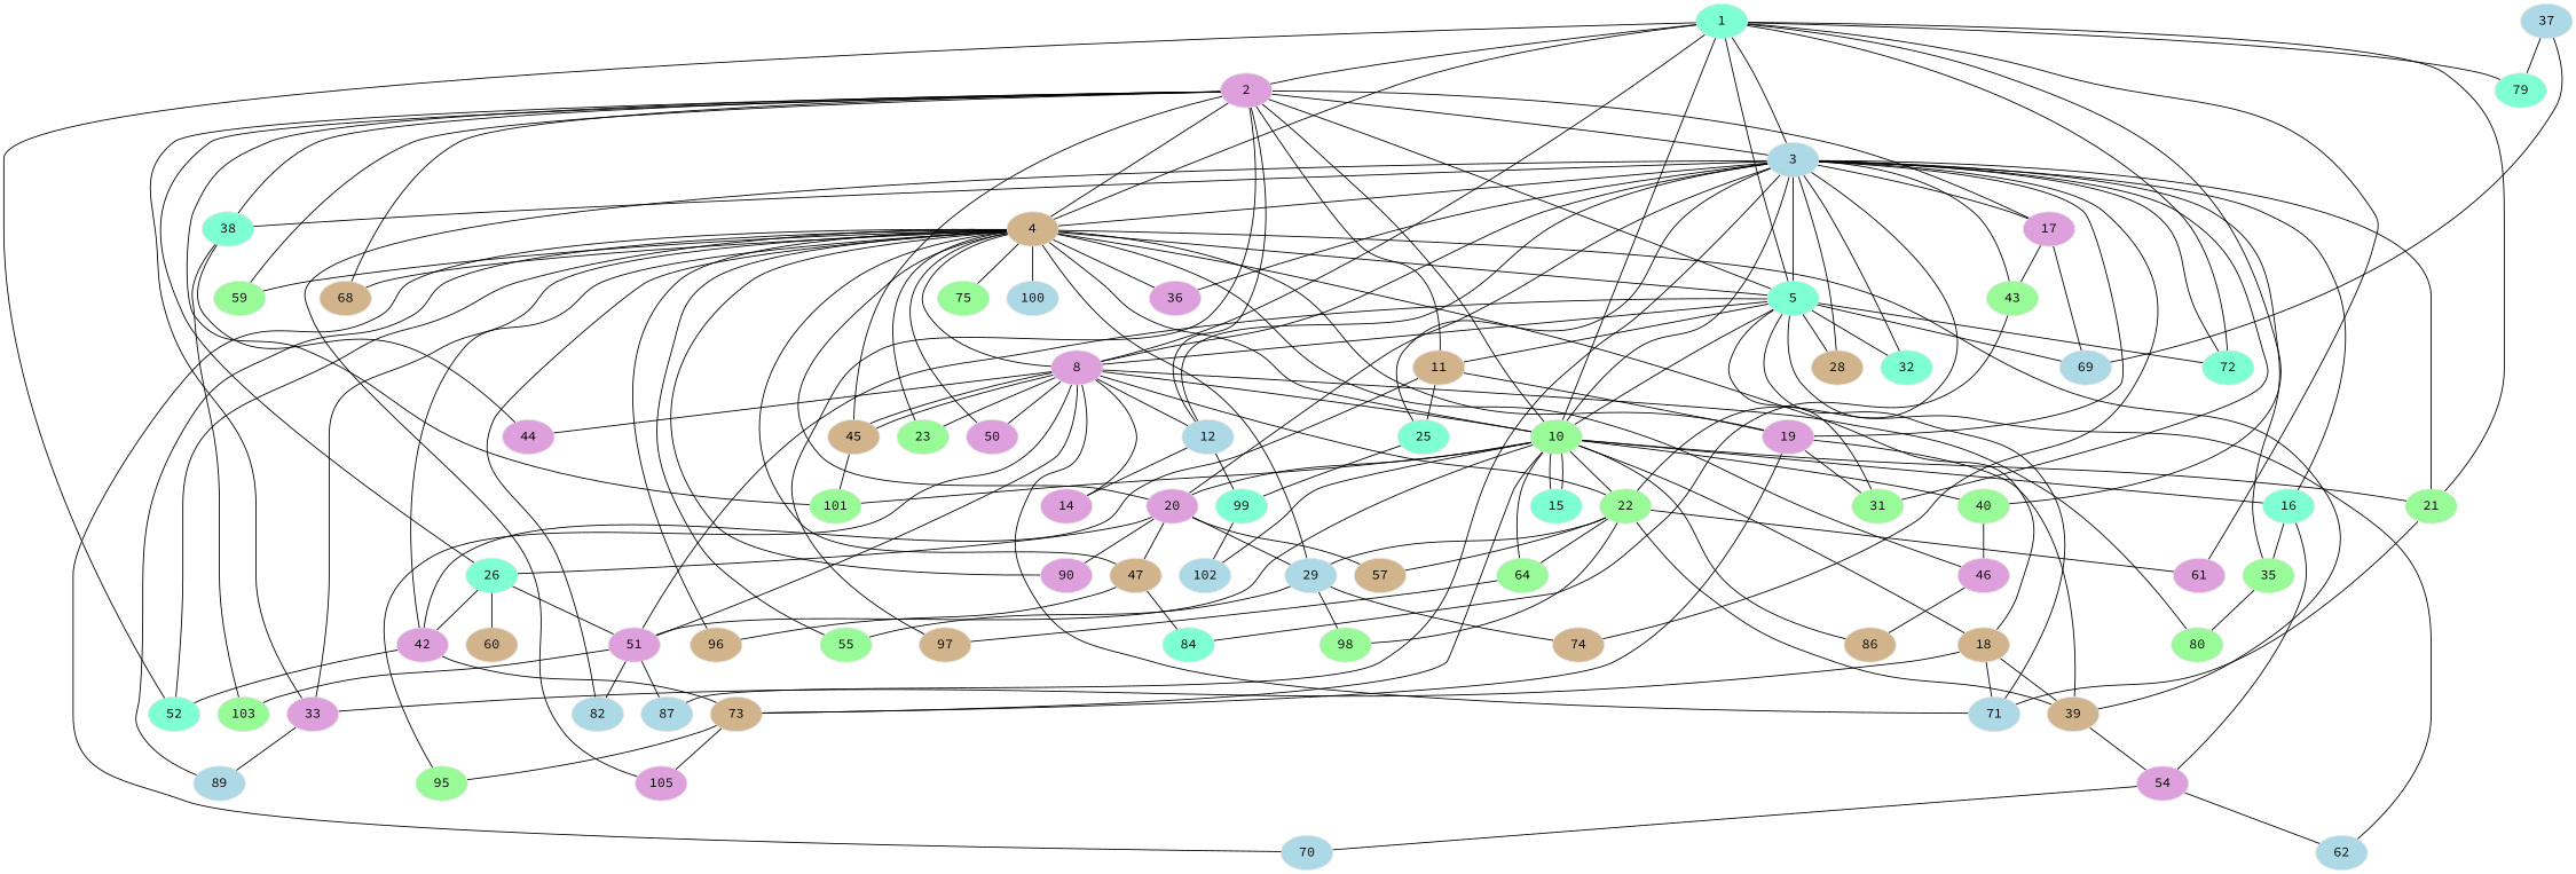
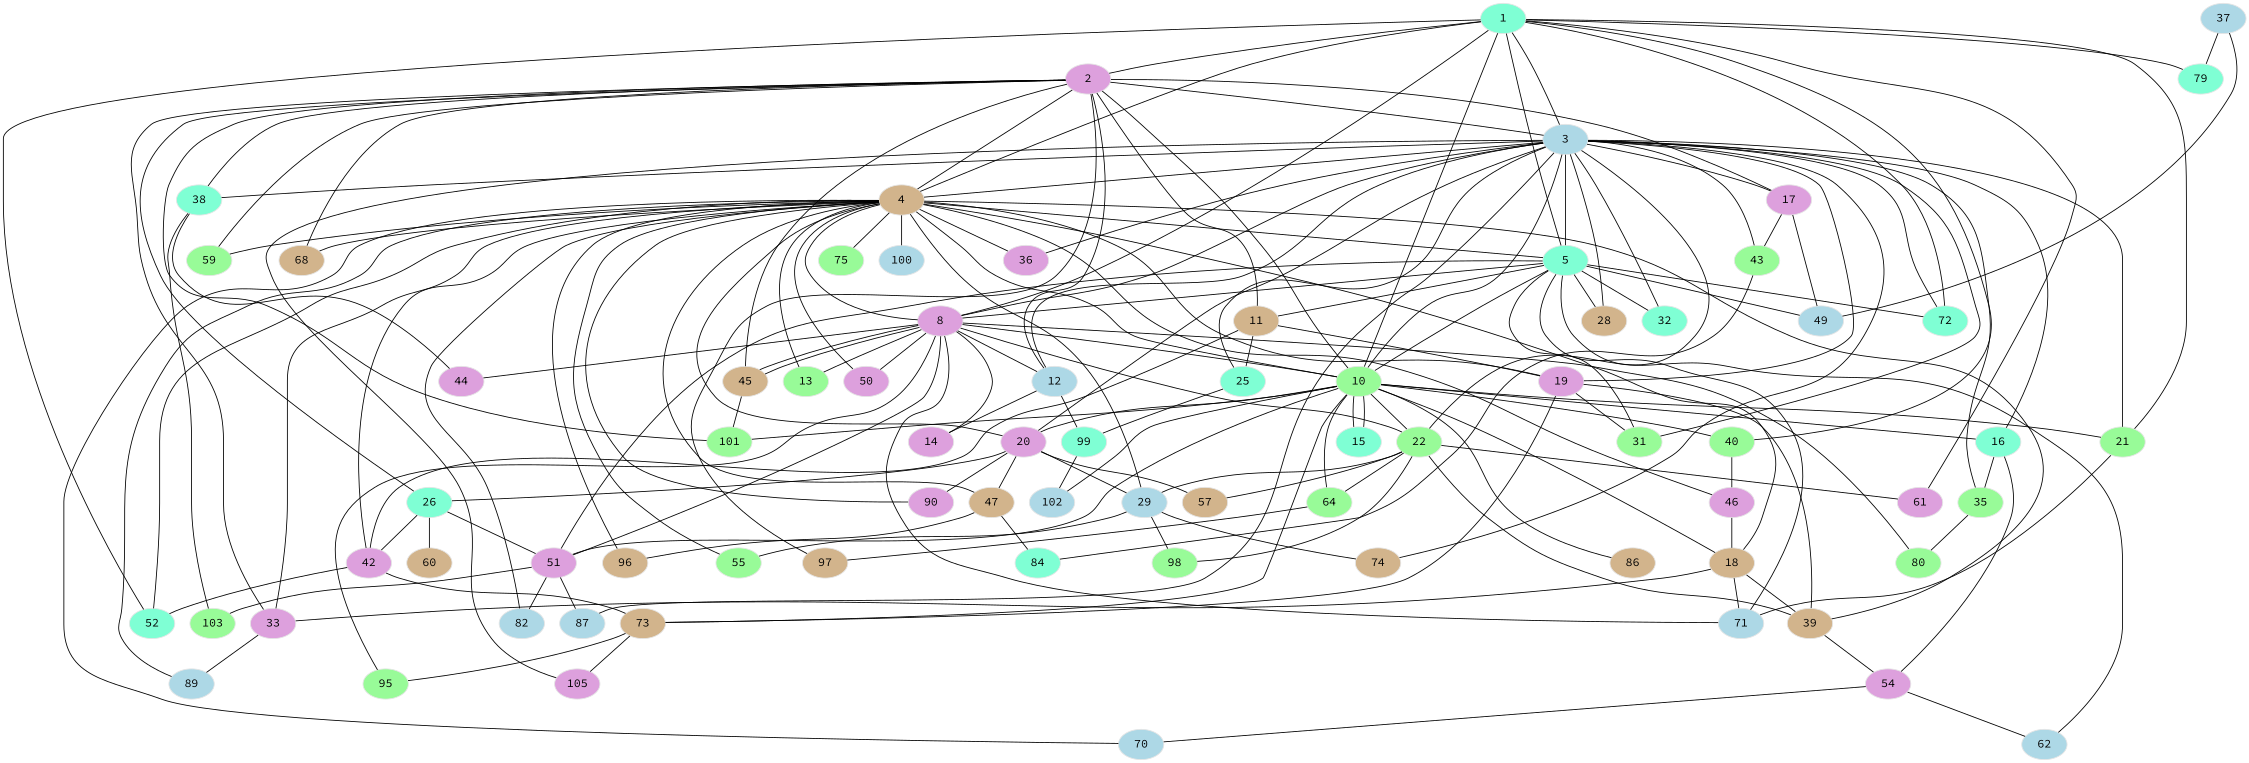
  graph {
    fontname="Source Code Pro"
    node [color=gray90 fillcolor=plum fontname="Source Code Pro" style=filled]
    edge [fontname="Source Code Pro"]
    1 [fillcolor=aquamarine super="+67"]
    2 [super="+9"]
    3 [fillcolor=lightblue super="+7"]
    4 [fillcolor=tan super="+6"]
    5 [fillcolor=aquamarine super="+30"]
    8 [super="+13"]
    10 [fillcolor=palegreen super="+58"]
    21 [fillcolor=palegreen super="+56"]
    40 [fillcolor=palegreen]
    52 [fillcolor=aquamarine super="+83"]
    61
    72 [fillcolor=aquamarine super="+85"]
    79 [fillcolor=aquamarine]
    11 [fillcolor=tan super="+53"]
    12 [fillcolor=lightblue super="+92"]
    17 [super="+69"]
    26 [fillcolor=aquamarine super="+48"]
    33 [super="+78"]
    38 [fillcolor=aquamarine]
    45 [fillcolor=tan super="+66"]
    59 [fillcolor=palegreen super="+104"]
    68 [fillcolor=tan]
    97 [fillcolor=tan]
    101 [fillcolor=palegreen]
    16 [fillcolor=aquamarine]
    19 [super="+41"]
    20 [super="+24"]
    22 [fillcolor=palegreen super="+27"]
    25 [fillcolor=aquamarine]
    28 [fillcolor=tan]
    31 [fillcolor=palegreen super="+81"]
    32 [fillcolor=aquamarine]
    35 [fillcolor=palegreen]
    36
    43 [fillcolor=palegreen]
    74 [fillcolor=tan]
    87 [fillcolor=lightblue]
    105
    18 [fillcolor=tan super="+91"]
-   23 [fillcolor=palegreen]
+   23 [fillcolor=palegreen label=13]
    29 [fillcolor=lightblue super="+34"]
    39 [fillcolor=tan super="+93"]
    42 [super="+76"]
    46
    47 [fillcolor=tan super="+77"]
    50
    55 [fillcolor=palegreen]
    70 [fillcolor=lightblue]
    75 [fillcolor=palegreen]
    82 [fillcolor=lightblue]
    89 [fillcolor=lightblue]
    90
    96 [fillcolor=tan]
    100 [fillcolor=lightblue]
-   49 [fillcolor=lightblue label=69]
+   49 [fillcolor=lightblue]
    51 [super="+63"]
    62 [fillcolor=lightblue]
    71 [fillcolor=lightblue super="+94"]
    14 [super="+88"]
    44
    80 [fillcolor=palegreen]
    95 [fillcolor=palegreen]
    15 [fillcolor=aquamarine super="+65"]
    64 [fillcolor=palegreen]
    73 [fillcolor=tan]
    86 [fillcolor=tan]
    102 [fillcolor=lightblue]
    99 [fillcolor=aquamarine]
    60 [fillcolor=tan]
    103 [fillcolor=palegreen]
    54
    57 [fillcolor=tan]
    98 [fillcolor=palegreen]
    37 [fillcolor=lightblue]
    84 [fillcolor=aquamarine]
    1 -- 2 [weight=2]
    1 -- 3 [weight=2]
    1 -- 4 [weight=2]
    1 -- 5
    1 -- 8 [weight=2]
    1 -- 10
    1 -- 21
    1 -- 40
    1 -- 52
    1 -- 61
    1 -- 72
    1 -- 79
    2 -- 3 [weight=4]
    2 -- 4 [weight=4]
-   2 -- 5 [weight=2]
    2 -- 10 [weight=2]
    2 -- 11
    2 -- 12
    2 -- 17
    2 -- 26
    2 -- 33
    2 -- 38
    2 -- 45
    2 -- 59
    2 -- 68
    2 -- 97
    2 -- 101 [weight=2]
    3 -- 4 [weight=4]
    3 -- 5 [weight=2]
    3 -- 8 [weight=2]
    3 -- 10 [weight=2]
    3 -- 21 [weight=2]
    3 -- 72
    3 -- 12
    3 -- 17
    3 -- 38
    3 -- 16
    3 -- 19
    3 -- 20
    3 -- 22
    3 -- 25
    3 -- 28
    3 -- 31 [weight=2]
    3 -- 32
    3 -- 35
    3 -- 36
    3 -- 43
    3 -- 74
    3 -- 87
    3 -- 105
    4 -- 5 [weight=2]
    4 -- 8 [weight=3]
    4 -- 10 [weight=2]
    4 -- 52
    4 -- 33
    4 -- 59 [weight=2]
    4 -- 68
    4 -- 19
    4 -- 20
    4 -- 36
    4 -- 18
    4 -- 23
    4 -- 29
    4 -- 39
    4 -- 42
    4 -- 46
    4 -- 47
    4 -- 50
    4 -- 55
    4 -- 70
    4 -- 75 [weight=2]
    4 -- 82
    4 -- 89
    4 -- 90
    4 -- 96
    4 -- 100 [weight=2]
    5 -- 8
    5 -- 10 [weight=2]
    5 -- 72
    5 -- 11
    5 -- 28
    5 -- 31
    5 -- 32
    5 -- 49
    5 -- 51
    5 -- 62
    5 -- 71
    8 -- 10
    8 -- 12
    8 -- 45
    8 -- 45
    8 -- 22
    8 -- 23
    8 -- 50
    8 -- 51
    8 -- 71
    8 -- 14 [weight=2]
    8 -- 44
    8 -- 80
    8 -- 95
    10 -- 21
    10 -- 40
    10 -- 101
    10 -- 16
    10 -- 20
    10 -- 22
    10 -- 18
    10 -- 51
    10 -- 15 [weight=2]
    10 -- 15
    10 -- 64
    10 -- 73
    10 -- 86
    10 -- 102
    21 -- 71
    40 -- 46
    11 -- 19
    11 -- 25
    11 -- 42
    12 -- 14
    12 -- 99
    17 -- 43
    17 -- 49
    26 -- 42
    26 -- 51
    26 -- 60
    33 -- 89
    38 -- 44
    38 -- 103
    45 -- 101
    16 -- 35
    16 -- 54
    19 -- 31
    19 -- 39
    19 -- 73
    20 -- 26
    20 -- 29
    20 -- 47
    20 -- 90
    20 -- 57
    22 -- 61
    22 -- 29
    22 -- 39
    22 -- 64
    22 -- 57
    22 -- 98
    25 -- 99
    35 -- 80
    43 -- 84
    18 -- 33
    18 -- 39
    18 -- 71
    29 -- 74
    29 -- 55
    29 -- 98
    39 -- 54
    42 -- 52
    42 -- 73
-   46 -- 86
+   46 -- 18
    47 -- 96
    47 -- 84
    51 -- 87
    51 -- 82
    51 -- 103
    64 -- 97
    73 -- 105
    73 -- 95
    99 -- 102
    54 -- 70
    54 -- 62
    37 -- 79
    37 -- 49
  }
